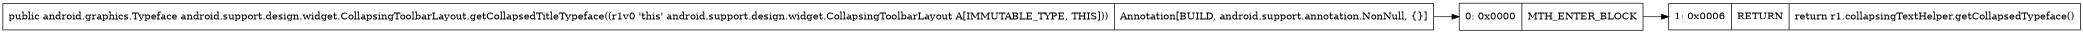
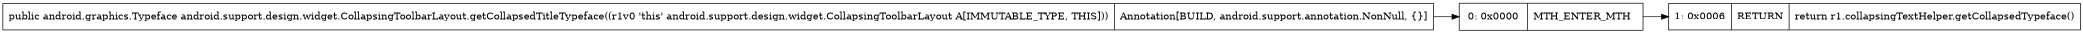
  digraph {
    rankdir=LR
    node [shape=record]
-   n1 [label="{0\:\ 0x0000|MTH_ENTER_BLOCK\l}"]
+   n1 [label="{0\:\ 0x0000|MTH_ENTER_MTH\l}"]
    n2 [label="{1\:\ 0x0006|RETURN\l|return r1.collapsingTextHelper.getCollapsedTypeface()\l}"]
    n3 [label="{public android.graphics.Typeface android.support.design.widget.CollapsingToolbarLayout.getCollapsedTitleTypeface((r1v0 'this' android.support.design.widget.CollapsingToolbarLayout A[IMMUTABLE_TYPE, THIS]))  | Annotation[BUILD, android.support.annotation.NonNull, \{\}]\l}"]
    n1 -> n2
    n3 -> n1
  }
